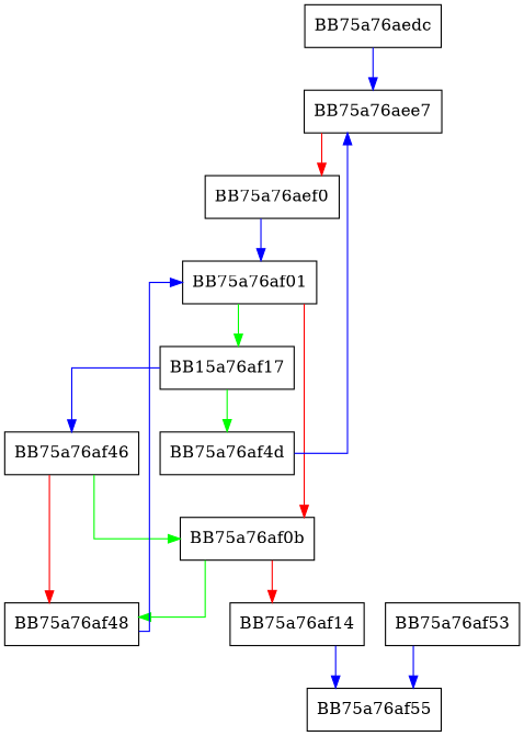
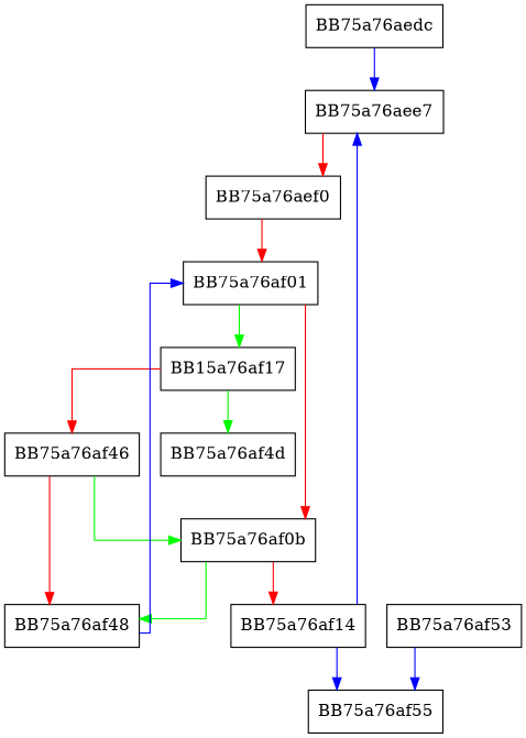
  digraph {
    splines=ortho
    node [shape=box]
    edge [color=blue]
    BB75a76aedc
    BB75a76aee7
    BB75a76aef0
    BB75a76af53
    BB75a76af55
    BB75a76af01
    n7 [label=BB15a76af17]
    BB75a76af0b
    BB75a76af4d
    BB75a76af46
    BB75a76af48
    n12 [label=BB75a76af14]
    BB75a76aedc -> BB75a76aee7
    BB75a76aee7 -> BB75a76aef0 [color=red]
-   BB75a76aef0 -> BB75a76af01
+   BB75a76aef0 -> BB75a76af01 [color=red]
    BB75a76af53 -> BB75a76af55
    BB75a76af01 -> n7 [color=green]
    BB75a76af01 -> BB75a76af0b [color=red]
    n7 -> BB75a76af4d [color=green]
-   n7 -> BB75a76af46
+   n7 -> BB75a76af46 [color=red]
    BB75a76af0b -> BB75a76af48 [color=green]
    BB75a76af0b -> n12 [color=red]
-   BB75a76af4d -> BB75a76aee7
+   n12 -> BB75a76aee7
    BB75a76af46 -> BB75a76af0b [color=green]
    BB75a76af46 -> BB75a76af48 [color=red]
    BB75a76af48 -> BB75a76af01
    n12 -> BB75a76af55
  }
